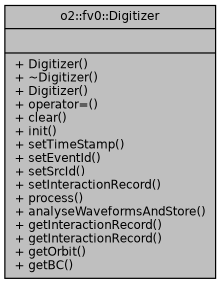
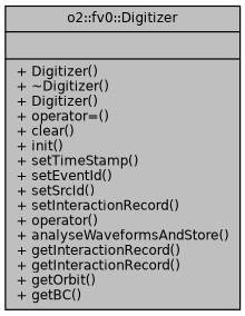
  digraph {
-   n1 [color=black fillcolor=grey75 fontcolor=black fontname=Helvetica fontsize=10 height=0.2 label="{o2::fv0::Digitizer\n||+ Digitizer()\l+ ~Digitizer()\l+ Digitizer()\l+ operator=()\l+ clear()\l+ init()\l+ setTimeStamp()\l+ setEventId()\l+ setSrcId()\l+ setInteractionRecord()\l+ process()\l+ analyseWaveformsAndStore()\l+ getInteractionRecord()\l+ getInteractionRecord()\l+ getOrbit()\l+ getBC()\l}" shape=record style=filled width=0.4]
+   n1 [color=black fillcolor=grey75 fontcolor=black fontname=Helvetica fontsize=10 height=0.2 label="{o2::fv0::Digitizer\n||+ Digitizer()\l+ ~Digitizer()\l+ Digitizer()\l+ operator=()\l+ clear()\l+ init()\l+ setTimeStamp()\l+ setEventId()\l+ setSrcId()\l+ setInteractionRecord()\l+ operator()\l+ analyseWaveformsAndStore()\l+ getInteractionRecord()\l+ getInteractionRecord()\l+ getOrbit()\l+ getBC()\l}" shape=record style=filled width=0.4]
  }
